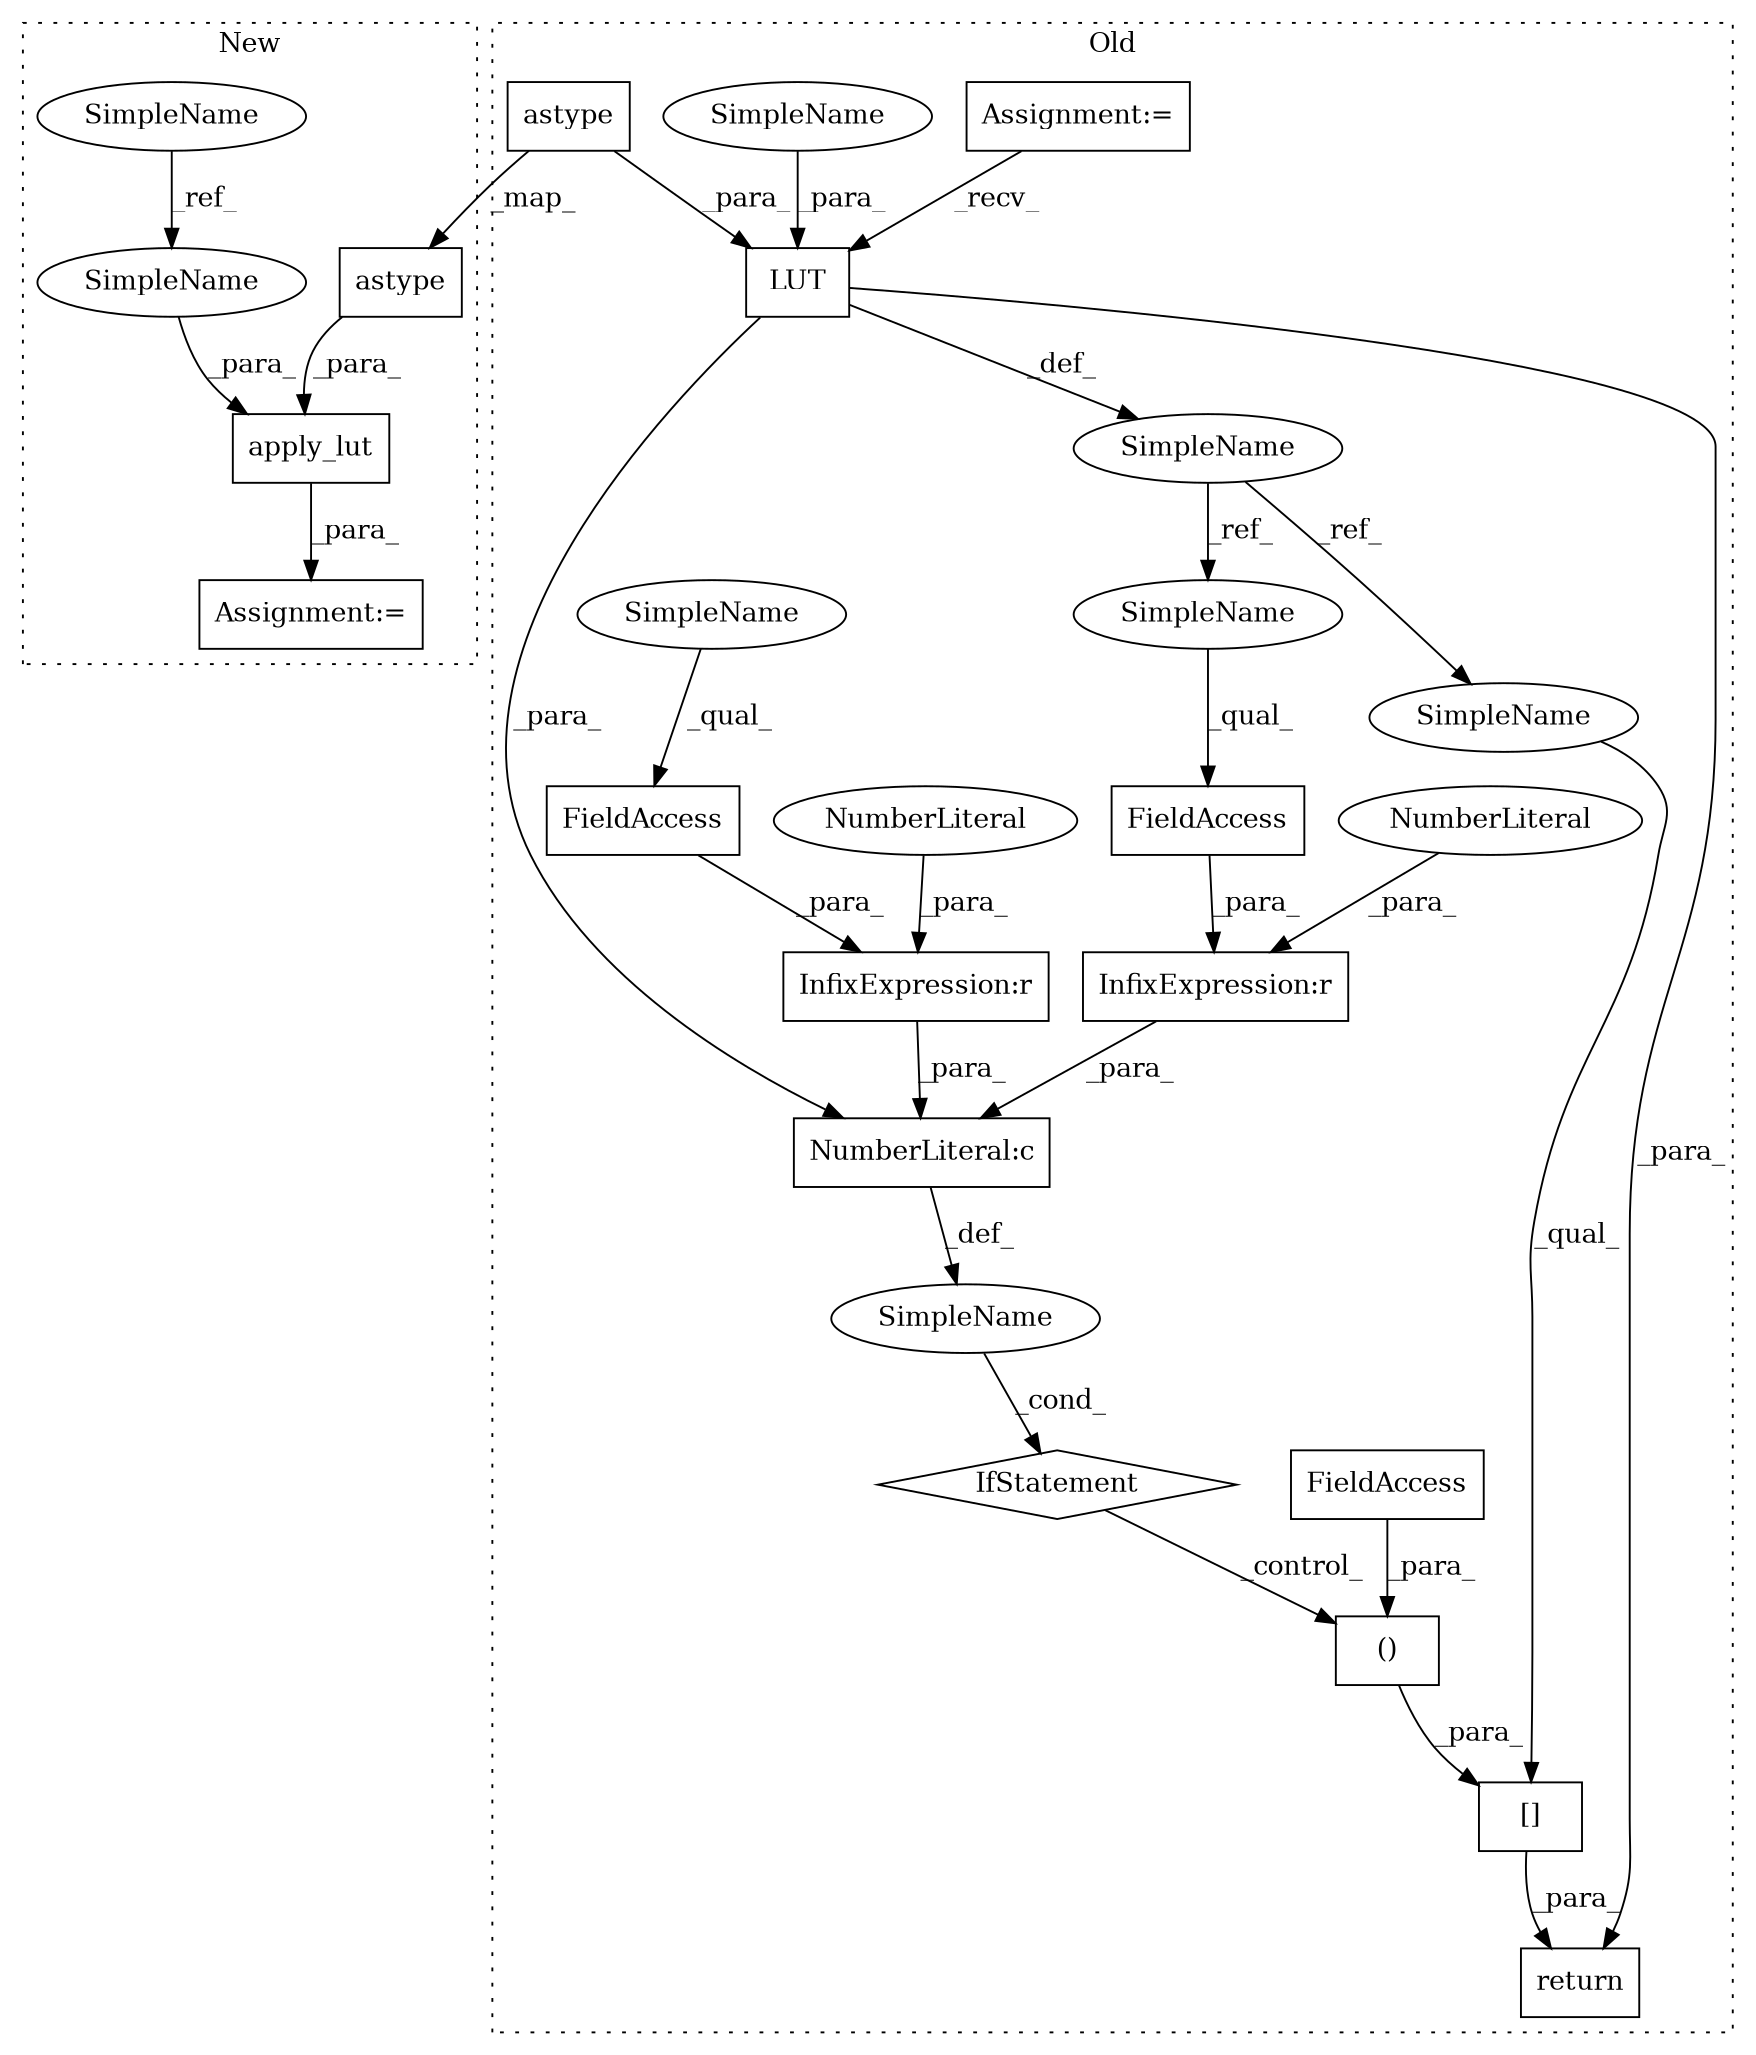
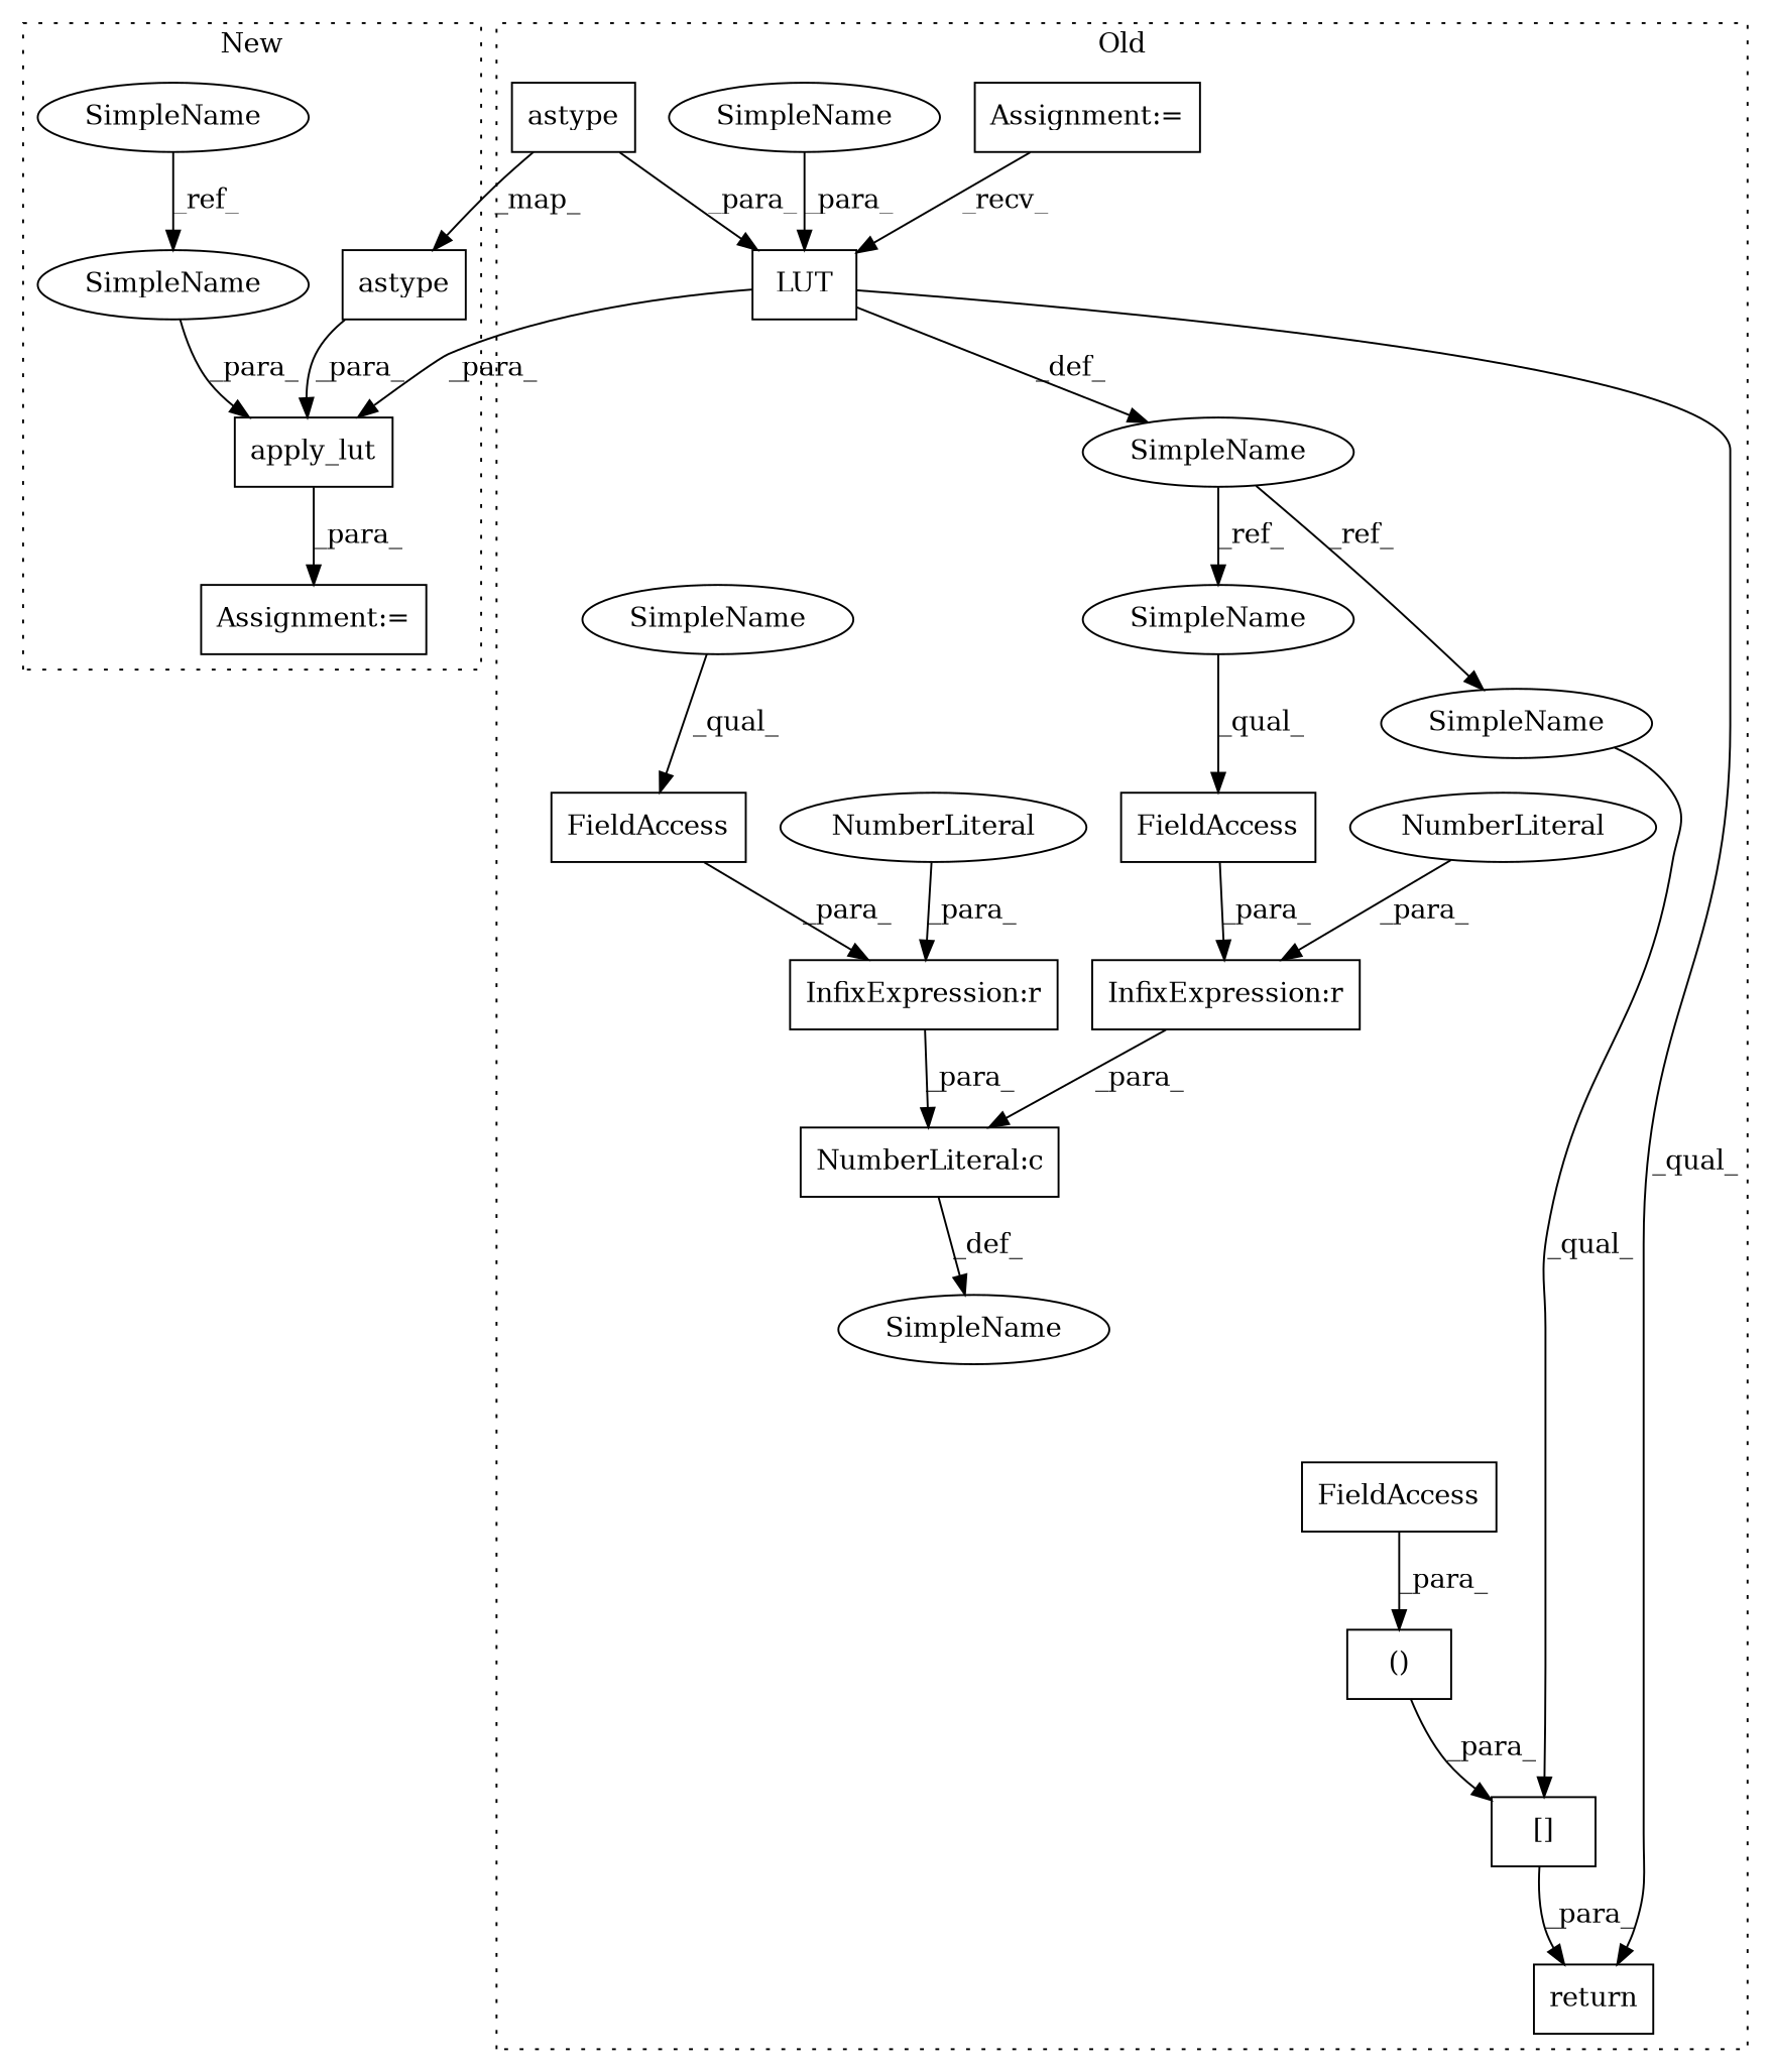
  digraph {
    node [a=42 l=3 s=5853 shape=box]
-   n1 [a=25 l="4,2" label=IfStatement s="5829,5871" shape=diamond]
    n2 [a=106 l=36 label="()" s=5907]
    n3 [a=27 l=4 label="InfixExpression:r" s=5865]
    n4 [a=34 l=1 label=NumberLiteral s=5869 shape=ellipse]
    n5 [a=2 l="17,2" label="[]" s="5890,5943"]
    n6 [a=27 l=4 label="InfixExpression:r" s=5842]
    n7 [a=34 l=1 label=NumberLiteral s=5846 shape=ellipse]
    n8 [a=27 l=4 label="NumberLiteral:c" s=5848]
    n9 [l=7 label=SimpleName s=5745 shape=ellipse]
    n10 [a=22 l=12 label=FieldAccess]
    n11 [a=32 l="7,1" label=astype s="5803,5819"]
    n12 [a=22 l=13 label=FieldAccess s=5930]
    n13 [a=22 l=8 label=FieldAccess s=5834]
    n14 [a=32 l="4,1" label=LUT s="5757,5820"]
    n15 [label=SimpleName shape=ellipse l="" s=""]
    n16 [a=7 label="Assignment:=" s=5245]
    n17 [a=41 l=7 label=return s=5883]
    n18 [label=SimpleName s=5761 shape=ellipse]
    n19 [label=SimpleName s=5834 shape=ellipse]
    n20 [l=7 label=SimpleName s=5890 shape=ellipse]
    n21 [l=7 label=SimpleName shape=ellipse]
    n22 [a=32 l="10,1" label=apply_lut s="5566,5585"]
    n23 [a=32 l="7,1" label=astype s="5526,5542"]
    n24 [label=SimpleName s=4840 shape=ellipse]
    n25 [a=7 l=1 label="Assignment:=" s=5558]
    n26 [label=SimpleName s=5576 shape=ellipse]
    subgraph cluster_1 {
      label=Old
      style=dotted
-     n1
      n2
      n3
      n4
      n5
      n6
      n7
      n8
      n9
      n10
      n11
      n12
      n13
      n14
      n15
      n16
      n17
      n18
      n19
      n20
      n21
    }
    subgraph cluster_2 {
      label=New
      style=dotted
      n22
      n23
      n24
      n25
      n26
    }
-   n1 -> n2 [label=_control_]
    n2 -> n5 [label=_para_]
    n3 -> n8 [label=_para_]
    n4 -> n3 [label=_para_]
    n5 -> n17 [label=_para_]
    n6 -> n8 [label=_para_]
    n7 -> n6 [label=_para_]
    n8 -> n15 [label=_def_]
    n9 -> n20 [label=_ref_]
    n9 -> n21 [label=_ref_]
    n10 -> n3 [label=_para_]
    n11 -> n14 [label=_para_]
    n11 -> n23 [label=_map_]
    n12 -> n2 [label=_para_]
    n13 -> n6 [label=_para_]
-   n14 -> n8 [label=_para_]
+   n14 -> n22 [label=_para_]
    n14 -> n9 [label=_def_]
-   n14 -> n17 [label=_para_]
-   n15 -> n1 [label=_cond_]
+   n14 -> n17 [label=_qual_]
    n16 -> n14 [label=_recv_]
    n18 -> n14 [label=_para_]
    n19 -> n13 [label=_qual_]
    n20 -> n5 [label=_qual_]
    n21 -> n10 [label=_qual_]
    n22 -> n25 [label=_para_]
    n23 -> n22 [label=_para_]
    n24 -> n26 [label=_ref_]
    n26 -> n22 [label=_para_]
  }
